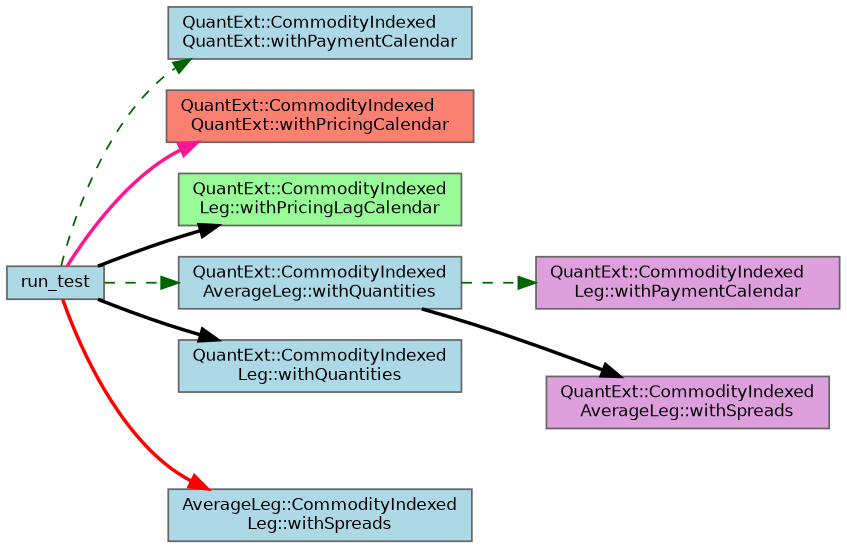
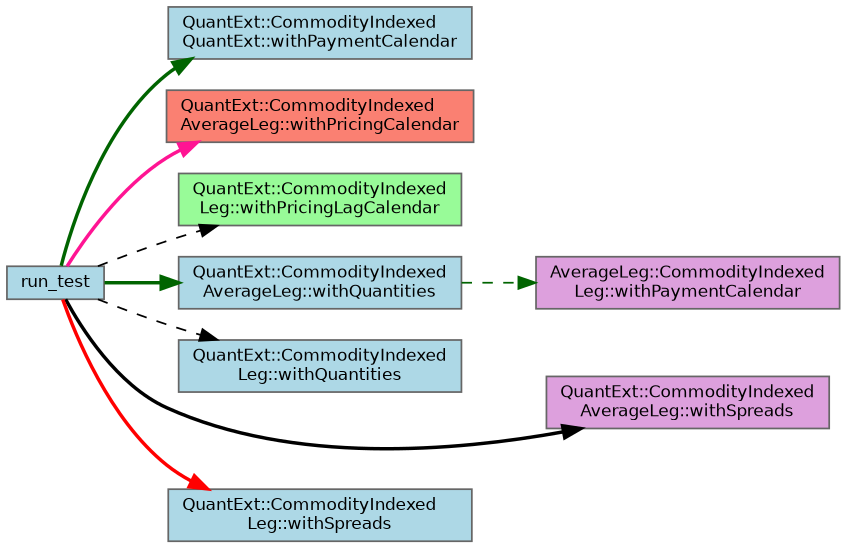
  digraph {
    rankdir=LR
    node [color=grey40 fillcolor=lightblue fontname=Helvetica fontsize=10 shape=box style=filled]
    edge [color=darkgreen fontname=Helvetica fontsize=10 labelfontname=Helvetica labelfontsize=10 style=bold]
    n1 [height=0.2 label=run_test width=0.4]
    n2 [height=0.2 label="QuantExt::CommodityIndexed\lQuantExt::withPaymentCalendar" width=0.4]
-   n3 [fillcolor=salmon height=0.2 label="QuantExt::CommodityIndexed\lQuantExt::withPricingCalendar" width=0.4]
+   n3 [fillcolor=salmon height=0.2 label="QuantExt::CommodityIndexed\lAverageLeg::withPricingCalendar" width=0.4]
    n4 [fillcolor=palegreen height=0.2 label="QuantExt::CommodityIndexed\lLeg::withPricingLagCalendar" width=0.4]
    n5 [height=0.2 label="QuantExt::CommodityIndexed\lAverageLeg::withQuantities" width=0.4]
    n6 [height=0.2 label="QuantExt::CommodityIndexed\lLeg::withQuantities" width=0.4]
    n7 [fillcolor=plum height=0.2 label="QuantExt::CommodityIndexed\lAverageLeg::withSpreads" width=0.4]
-   n8 [height=0.2 label="AverageLeg::CommodityIndexed\lLeg::withSpreads" width=0.4]
-   n9 [fillcolor=plum height=0.2 label="QuantExt::CommodityIndexed\lLeg::withPaymentCalendar" width=0.4]
-   n1 -> n2 [style=dashed]
+   n8 [height=0.2 label="QuantExt::CommodityIndexed\lLeg::withSpreads" width=0.4]
+   n9 [fillcolor=plum height=0.2 label="AverageLeg::CommodityIndexed\lLeg::withPaymentCalendar" width=0.4]
+   n1 -> n2
    n1 -> n3 [color=deeppink]
-   n1 -> n4 [color=black]
-   n1 -> n5 [style=dashed]
-   n1 -> n6 [color=black]
-   n5 -> n7 [color=black]
+   n1 -> n4 [color=black style=dashed]
+   n1 -> n5
+   n1 -> n6 [color=black style=dashed]
+   n1 -> n7 [color=black]
    n1 -> n8 [color=red]
    n5 -> n9 [style=dashed]
  }
